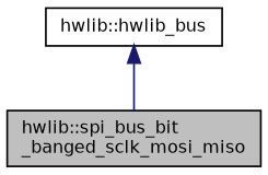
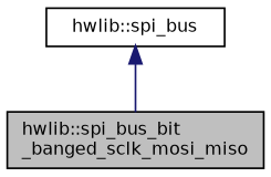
  digraph {
    node [color=black fontname=Helvetica fontsize=10 shape=record style=filled]
    n1 [fillcolor=grey75 fontcolor=black height=0.2 label="hwlib::spi_bus_bit\l_banged_sclk_mosi_miso" width=0.4]
-   n2 [fillcolor=white height=0.2 label="hwlib::hwlib_bus" width=0.4]
+   n2 [fillcolor=white height=0.2 label="hwlib::spi_bus" width=0.4]
    n2 -> n1 [color=midnightblue dir=back fontname=Helvetica fontsize=10 labelfontname=Helvetica labelfontsize=10 style=solid]
  }
